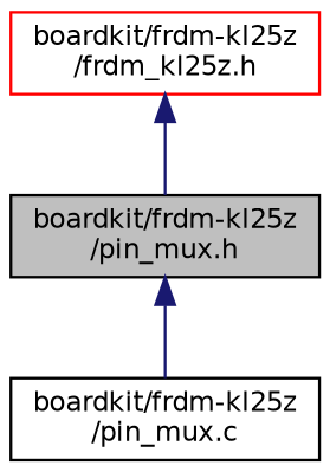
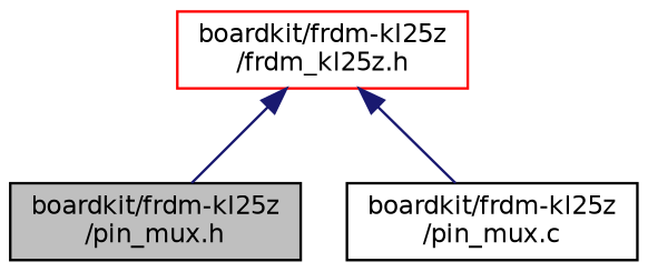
  digraph {
    node [color=black fillcolor=white fontname=Helvetica fontsize=10 shape=record style=filled]
    edge [color=midnightblue dir=back fontname=Helvetica fontsize=10 labelfontname=Helvetica labelfontsize=10 style=solid]
    n1 [fillcolor=grey75 fontcolor=black height=0.2 label="boardkit/frdm-kl25z\l/pin_mux.h" width=0.4]
    n2 [height=0.2 label="boardkit/frdm-kl25z\l/pin_mux.c" width=0.4]
    n3 [color=red height=0.2 label="boardkit/frdm-kl25z\l/frdm_kl25z.h" width=0.4]
-   n1 -> n2
+   n3 -> n2
    n3 -> n1
  }
